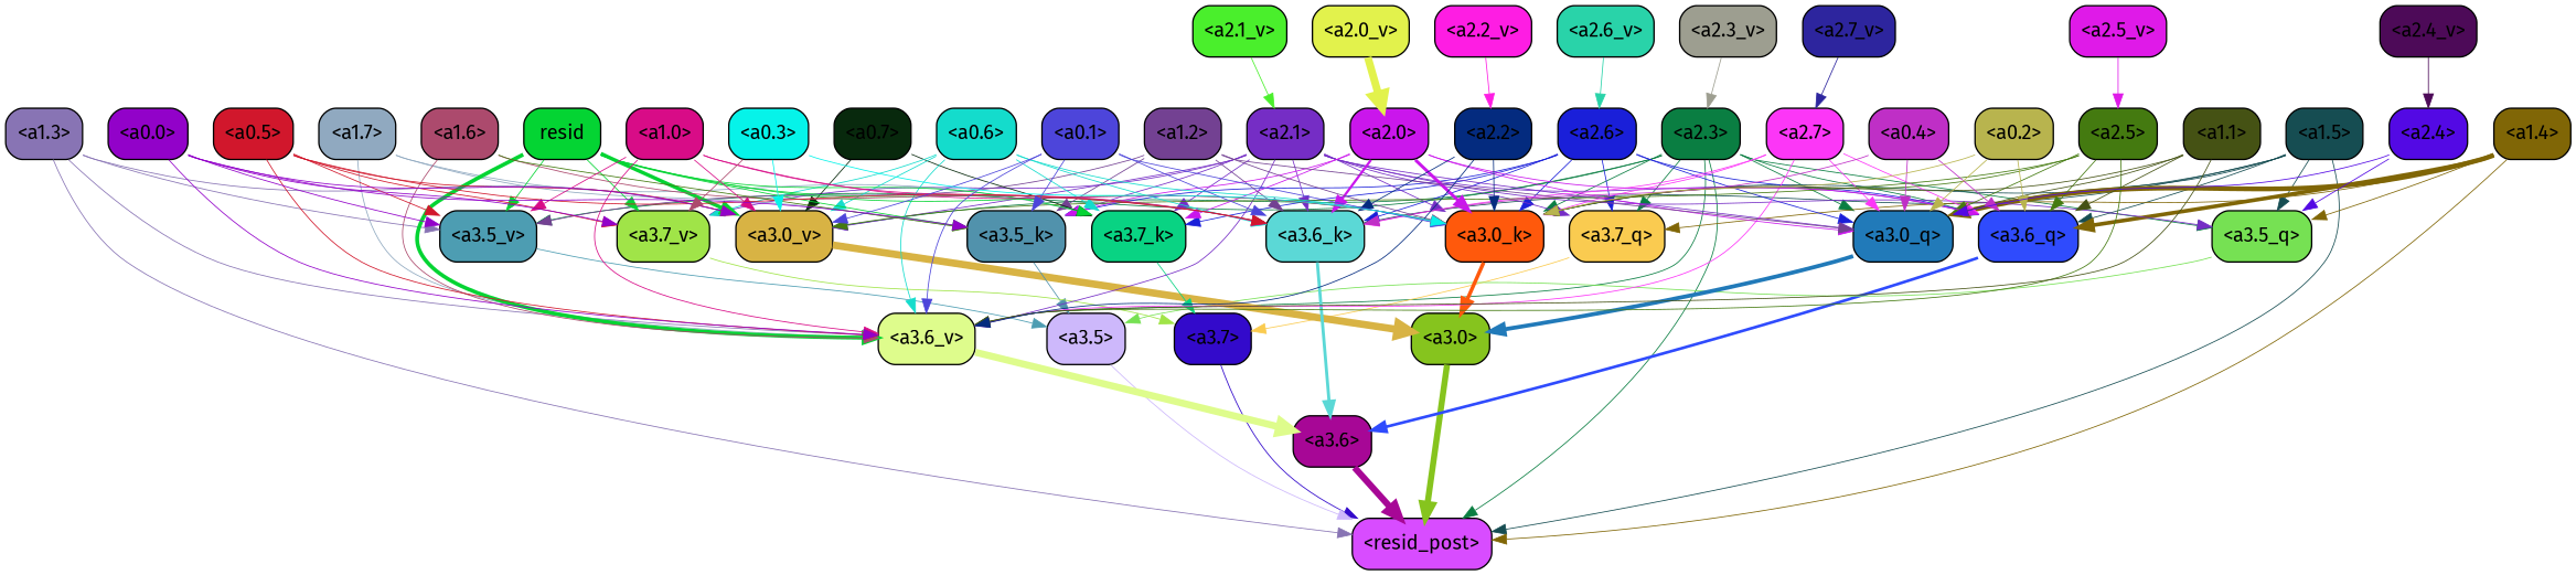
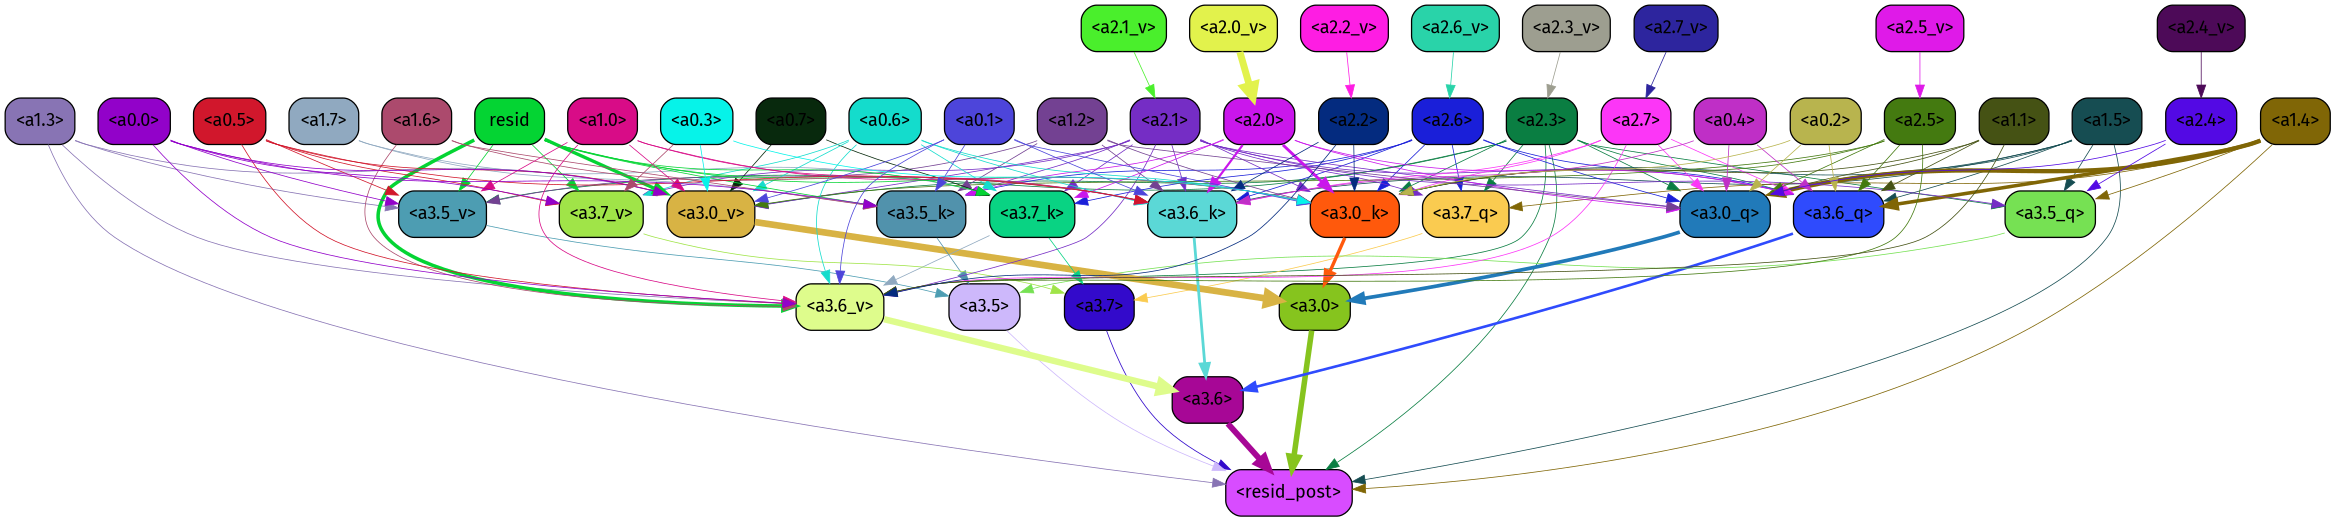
  strict digraph {
    fontname="Fira Sans"
    splines=true
    node [color=black fontname="Fira Sans" shape=box style="filled, rounded"]
    edge [color="#752dc5" fontname="Fira Sans" penwidth=0.6]
    "<a3.7>" [fillcolor="#330acb"]
    "<resid_post>" [fillcolor="#d84cff"]
    "<a3.6>" [fillcolor="#a70796"]
    "<a3.5>" [fillcolor="#cdb8fb"]
    "<a3.0>" [fillcolor="#86c41e"]
    "<a2.3>" [fillcolor="#0a7e42"]
    "<a3.7_q>" [fillcolor="#facb50"]
    "<a3.6_q>" [fillcolor="#2f4bfd"]
    "<a3.5_q>" [fillcolor="#76e153"]
    "<a3.0_q>" [fillcolor="#217ab9"]
    "<a3.0_k>" [fillcolor="#ff590c"]
    "<a3.6_v>" [fillcolor="#defc8c"]
    "<a3.5_v>" [fillcolor="#4d9db2"]
    "<a3.0_v>" [fillcolor="#d8b344"]
    "<a1.5>" [fillcolor="#164d52"]
    "<a3.6_k>" [fillcolor="#5bd8d6"]
    "<a1.4>" [fillcolor="#806606"]
    "<a1.3>" [fillcolor="#8874b4"]
    "<a3.7_k>" [fillcolor="#09d383"]
    "<a3.5_k>" [fillcolor="#5192ac"]
    "<a3.7_v>" [fillcolor="#a0e448"]
    "<a2.6>" [fillcolor="#1a1fd9"]
    "<a2.1>" [fillcolor="#752dc5"]
    "<a2.7>" [fillcolor="#fc36f7"]
    "<a2.5>" [fillcolor="#447a10"]
    "<a2.0>" [fillcolor="#ca16ec"]
    "<a1.1>" [fillcolor="#455214"]
    "<a0.4>" [fillcolor="#bf2fc6"]
    "<a0.2>" [fillcolor="#b8b44e"]
    "<a2.4>" [fillcolor="#5309e4"]
    "<a1.2>" [fillcolor="#734192"]
    "<a1.7>" [fillcolor="#90a9c0"]
    "<a0.7>" [fillcolor="#08290d"]
    "<a0.6>" [fillcolor="#14dccc"]
    n35 [fillcolor="#04d433" label=resid]
    "<a2.2>" [fillcolor="#042b7f"]
    "<a1.6>" [fillcolor="#ac4a6d"]
    "<a1.0>" [fillcolor="#d80c87"]
    "<a0.5>" [fillcolor="#d1172c"]
    "<a0.1>" [fillcolor="#4d45da"]
    "<a0.0>" [fillcolor="#9202c9"]
    "<a0.3>" [fillcolor="#06f3e9"]
    "<a2.7_v>" [fillcolor="#2d259e"]
    "<a2.6_v>" [fillcolor="#29d3a9"]
    "<a2.5_v>" [fillcolor="#df1ae8"]
    "<a2.4_v>" [fillcolor="#4d0a58"]
    "<a2.3_v>" [fillcolor="#9d9e90"]
    "<a2.2_v>" [fillcolor="#fe1de3"]
    "<a2.1_v>" [fillcolor="#4aef2c"]
    "<a2.0_v>" [fillcolor="#e2f24c"]
    "<a3.7>" -> "<resid_post>" [color="#330acb" penwidth=0.6239100098609924]
    "<a3.6>" -> "<resid_post>" [color="#a70796" penwidth=4.569062113761902]
    "<a3.5>" -> "<resid_post>" [color="#cdb8fb"]
    "<a3.0>" -> "<resid_post>" [color="#86c41e" penwidth=4.283544182777405]
    "<a2.3>" -> "<resid_post>" [color="#0a7e42"]
    "<a2.3>" -> "<a3.7_q>" [color="#0a7e42"]
    "<a2.3>" -> "<a3.6_q>" [color="#0a7e42"]
    "<a2.3>" -> "<a3.5_q>" [color="#0a7e42"]
    "<a2.3>" -> "<a3.0_q>" [color="#0a7e42"]
    "<a2.3>" -> "<a3.0_k>" [color="#0a7e42"]
    "<a2.3>" -> "<a3.6_v>" [color="#0a7e42"]
    "<a2.3>" -> "<a3.5_v>" [color="#0a7e42"]
    "<a2.3>" -> "<a3.0_v>" [color="#0a7e42"]
    "<a3.7_q>" -> "<a3.7>" [color="#facb50"]
    "<a3.6_q>" -> "<a3.6>" [color="#2f4bfd" penwidth=2.0344843566417694]
    "<a3.5_q>" -> "<a3.5>" [color="#76e153"]
    "<a3.0_q>" -> "<a3.0>" [color="#217ab9" penwidth=2.863015294075012]
    "<a3.0_k>" -> "<a3.0>" [color="#ff590c" penwidth=2.6323853135108948]
    "<a3.6_v>" -> "<a3.6>" [color="#defc8c" penwidth=4.972373723983765]
    "<a3.5_v>" -> "<a3.5>" [color="#4d9db2"]
    "<a3.0_v>" -> "<a3.0>" [color="#d8b344" penwidth=5.1638524532318115]
    "<a1.5>" -> "<resid_post>" [color="#164d52"]
    "<a1.5>" -> "<a3.6_q>" [color="#164d52"]
    "<a1.5>" -> "<a3.5_q>" [color="#164d52"]
    "<a1.5>" -> "<a3.0_q>" [color="#164d52"]
    "<a1.5>" -> "<a3.0_k>" [color="#164d52"]
    "<a1.5>" -> "<a3.6_k>" [color="#164d52"]
    "<a3.6_k>" -> "<a3.6>" [color="#5bd8d6" penwidth=2.1770318150520325]
    "<a1.4>" -> "<resid_post>" [color="#806606"]
    "<a1.4>" -> "<a3.7_q>" [color="#806606"]
    "<a1.4>" -> "<a3.6_q>" [color="#806606" penwidth=2.7536282539367676]
    "<a1.4>" -> "<a3.5_q>" [color="#806606"]
    "<a1.4>" -> "<a3.0_q>" [color="#806606" penwidth=3.3369133472442627]
    "<a1.3>" -> "<resid_post>" [color="#8874b4"]
    "<a1.3>" -> "<a3.6_v>" [color="#8874b4"]
    "<a1.3>" -> "<a3.5_v>" [color="#8874b4"]
    "<a1.3>" -> "<a3.0_v>" [color="#8874b4"]
    "<a3.7_k>" -> "<a3.7>" [color="#09d383"]
    "<a3.5_k>" -> "<a3.5>" [color="#5192ac"]
    "<a3.7_v>" -> "<a3.7>" [color="#a0e448"]
    "<a2.6>" -> "<a3.7_q>" [color="#1a1fd9"]
    "<a2.6>" -> "<a3.6_q>" [color="#1a1fd9"]
    "<a2.6>" -> "<a3.0_q>" [color="#1a1fd9"]
    "<a2.6>" -> "<a3.0_k>" [color="#1a1fd9"]
    "<a2.6>" -> "<a3.6_k>" [color="#1a1fd9"]
    "<a2.6>" -> "<a3.7_k>" [color="#1a1fd9"]
    "<a2.6>" -> "<a3.5_k>" [color="#1a1fd9"]
    "<a2.1>" -> "<a3.7_q>"
    "<a2.1>" -> "<a3.6_q>"
    "<a2.1>" -> "<a3.5_q>"
    "<a2.1>" -> "<a3.0_q>"
    "<a2.1>" -> "<a3.0_k>"
    "<a2.1>" -> "<a3.6_v>"
    "<a2.1>" -> "<a3.0_v>"
    "<a2.1>" -> "<a3.6_k>"
    "<a2.1>" -> "<a3.7_k>"
    "<a2.1>" -> "<a3.5_k>"
    "<a2.1>" -> "<a3.7_v>"
    "<a2.7>" -> "<a3.6_q>" [color="#fc36f7"]
    "<a2.7>" -> "<a3.0_q>" [color="#fc36f7"]
    "<a2.7>" -> "<a3.0_k>" [color="#fc36f7"]
    "<a2.7>" -> "<a3.6_v>" [color="#fc36f7"]
    "<a2.7>" -> "<a3.6_k>" [color="#fc36f7"]
    "<a2.5>" -> "<a3.6_q>" [color="#447a10"]
    "<a2.5>" -> "<a3.0_q>" [color="#447a10"]
    "<a2.5>" -> "<a3.0_k>" [color="#447a10"]
    "<a2.5>" -> "<a3.6_v>" [color="#447a10"]
    "<a2.5>" -> "<a3.0_v>" [color="#447a10"]
    "<a2.0>" -> "<a3.6_q>" [color="#ca16ec"]
    "<a2.0>" -> "<a3.0_q>" [color="#ca16ec"]
    "<a2.0>" -> "<a3.0_k>" [color="#ca16ec" penwidth=2.239806979894638]
    "<a2.0>" -> "<a3.6_k>" [color="#ca16ec" penwidth=1.7047871947288513]
    "<a2.0>" -> "<a3.7_k>" [color="#ca16ec"]
    "<a2.0>" -> "<a3.5_k>" [color="#ca16ec"]
    "<a1.1>" -> "<a3.6_q>" [color="#455214"]
    "<a1.1>" -> "<a3.0_q>" [color="#455214"]
    "<a1.1>" -> "<a3.0_k>" [color="#455214"]
    "<a1.1>" -> "<a3.6_v>" [color="#455214"]
    "<a0.4>" -> "<a3.6_q>" [color="#bf2fc6"]
    "<a0.4>" -> "<a3.0_q>" [color="#bf2fc6"]
    "<a0.4>" -> "<a3.6_k>" [color="#bf2fc6"]
    "<a0.2>" -> "<a3.6_q>" [color="#b8b44e"]
    "<a0.2>" -> "<a3.0_q>" [color="#b8b44e"]
    "<a0.2>" -> "<a3.0_k>" [color="#b8b44e"]
    "<a2.4>" -> "<a3.5_q>" [color="#5309e4"]
    "<a2.4>" -> "<a3.0_q>" [color="#5309e4"]
    "<a1.2>" -> "<a3.0_q>" [color="#734192"]
    "<a1.2>" -> "<a3.0_k>" [color="#734192"]
    "<a1.2>" -> "<a3.5_v>" [color="#734192"]
    "<a1.2>" -> "<a3.6_k>" [color="#734192"]
    "<a1.2>" -> "<a3.5_k>" [color="#734192"]
-   "<a1.7>" -> "<a3.6_v>" [color="#90a9c0"]
+   "<a3.7_k>" -> "<a3.6_v>" [color="#90a9c0"]
    "<a1.7>" -> "<a3.7_k>" [color="#90a9c0"]
    "<a1.7>" -> "<a3.5_k>" [color="#90a9c0"]
    "<a0.7>" -> "<a3.0_v>" [color="#08290d"]
    "<a0.7>" -> "<a3.7_k>" [color="#08290d"]
    "<a0.6>" -> "<a3.0_k>" [color="#14dccc"]
    "<a0.6>" -> "<a3.6_v>" [color="#14dccc"]
    "<a0.6>" -> "<a3.0_v>" [color="#14dccc"]
    "<a0.6>" -> "<a3.6_k>" [color="#14dccc"]
    "<a0.6>" -> "<a3.7_k>" [color="#14dccc"]
    "<a0.6>" -> "<a3.7_v>" [color="#14dccc"]
    n35 -> "<a3.0_k>" [color="#04d433"]
    n35 -> "<a3.6_v>" [color="#04d433" penwidth=2.7369276881217957]
    n35 -> "<a3.5_v>" [color="#04d433"]
    n35 -> "<a3.0_v>" [color="#04d433" penwidth=2.5778204202651978]
    n35 -> "<a3.6_k>" [color="#04d433"]
    n35 -> "<a3.7_k>" [color="#04d433"]
    n35 -> "<a3.5_k>" [color="#04d433"]
    n35 -> "<a3.7_v>" [color="#04d433"]
    "<a2.2>" -> "<a3.0_k>" [color="#042b7f"]
    "<a2.2>" -> "<a3.6_v>" [color="#042b7f"]
    "<a2.2>" -> "<a3.6_k>" [color="#042b7f"]
    "<a1.6>" -> "<a3.6_v>" [color="#ac4a6d"]
    "<a1.6>" -> "<a3.6_k>" [color="#ac4a6d"]
-   "<a1.6>" -> "<a3.5_k>" [color="#447a10"]
+   "<a1.6>" -> "<a3.5_k>" [color="#ac4a6d"]
    "<a1.0>" -> "<a3.0_k>" [color="#d80c87"]
    "<a1.0>" -> "<a3.6_v>" [color="#d80c87"]
    "<a1.0>" -> "<a3.5_v>" [color="#d80c87"]
    "<a1.0>" -> "<a3.0_v>" [color="#d80c87"]
    "<a1.0>" -> "<a3.6_k>" [color="#d80c87"]
    "<a0.5>" -> "<a3.6_v>" [color="#d1172c"]
    "<a0.5>" -> "<a3.5_v>" [color="#d1172c"]
    "<a0.5>" -> "<a3.0_v>" [color="#d1172c"]
    "<a0.5>" -> "<a3.6_k>" [color="#d1172c"]
    "<a0.5>" -> "<a3.7_v>" [color="#d1172c"]
    "<a0.1>" -> "<a3.0_k>" [color="#4d45da"]
    "<a0.1>" -> "<a3.6_v>" [color="#4d45da"]
    "<a0.1>" -> "<a3.0_v>" [color="#4d45da"]
    "<a0.1>" -> "<a3.6_k>" [color="#4d45da"]
    "<a0.1>" -> "<a3.5_k>" [color="#4d45da"]
    "<a0.0>" -> "<a3.6_v>" [color="#9202c9"]
    "<a0.0>" -> "<a3.5_v>" [color="#9202c9"]
    "<a0.0>" -> "<a3.0_v>" [color="#9202c9"]
    "<a0.0>" -> "<a3.5_k>" [color="#9202c9"]
    "<a0.0>" -> "<a3.7_v>" [color="#9202c9"]
    "<a0.3>" -> "<a3.0_k>" [color="#06f3e9"]
    "<a0.3>" -> "<a3.0_v>" [color="#06f3e9"]
    "<a0.3>" -> "<a3.7_v>" [color="#ac4a6d"]
    "<a2.7_v>" -> "<a2.7>" [color="#2d259e"]
    "<a2.6_v>" -> "<a2.6>" [color="#29d3a9"]
    "<a2.5_v>" -> "<a2.5>" [color="#df1ae8"]
    "<a2.4_v>" -> "<a2.4>" [color="#4d0a58"]
    "<a2.3_v>" -> "<a2.3>" [color="#9d9e90"]
    "<a2.2_v>" -> "<a2.2>" [color="#fe1de3"]
    "<a2.1_v>" -> "<a2.1>" [color="#4aef2c"]
    "<a2.0_v>" -> "<a2.0>" [color="#e2f24c" penwidth=5.395828627049923]
  }
